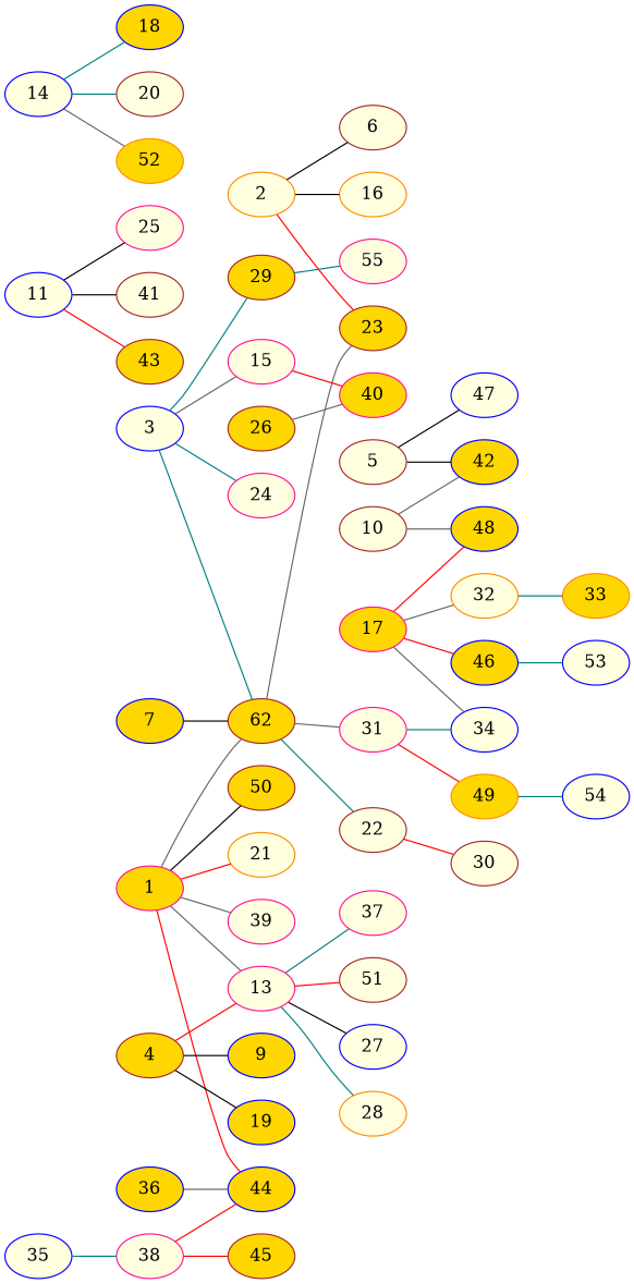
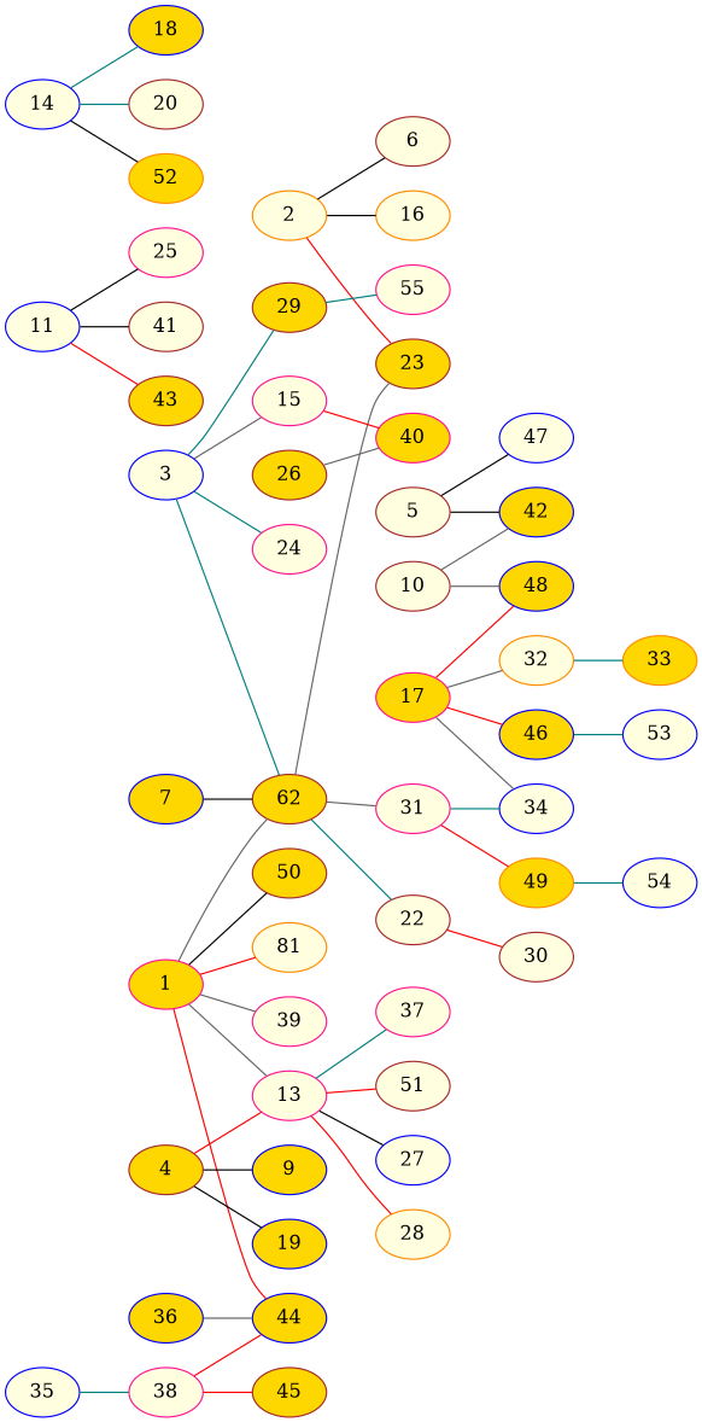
  graph {
    rankdir=LR
    node [color=blue fillcolor=lightyellow style=filled]
    edge [color=red weight=1.0]
    1 [color=deeppink fillcolor=gold]
    n2 [color=brown fillcolor=gold label=62]
    13 [color=deeppink]
-   21 [color=darkorange]
+   21 [color=darkorange label=81]
    39 [color=deeppink]
    44 [fillcolor=gold]
    50 [color=brown fillcolor=gold]
    23 [color=brown fillcolor=gold]
    22 [color=brown]
    31 [color=deeppink]
    27
    28 [color=darkorange]
    37 [color=deeppink]
    51 [color=brown]
    2 [color=darkorange]
    6 [color=brown]
    16 [color=darkorange]
    3
    15 [color=deeppink]
    24 [color=deeppink]
    29 [color=brown fillcolor=gold]
    40 [color=deeppink fillcolor=gold]
    55 [color=deeppink]
    4 [color=brown fillcolor=gold]
    9 [fillcolor=gold]
    19 [fillcolor=gold]
    5 [color=brown]
    47
    42 [fillcolor=gold]
    48 [fillcolor=gold]
    7 [fillcolor=gold]
    25 [color=deeppink]
    11
    41 [color=brown]
    43 [color=brown fillcolor=gold]
    18 [fillcolor=gold]
    10 [color=brown]
    30 [color=brown]
    34
    49 [color=darkorange fillcolor=gold]
    14
    20 [color=brown]
    52 [color=darkorange fillcolor=gold]
    17 [color=deeppink fillcolor=gold]
    32 [color=darkorange]
    46 [fillcolor=gold]
    33 [color=darkorange fillcolor=gold]
    53
    26 [color=brown fillcolor=gold]
    54
    38 [color=deeppink]
    35
    45 [color=brown fillcolor=gold]
    36 [fillcolor=gold]
    1 -- n2 [color=gray40]
    1 -- 13 [color=gray40]
    1 -- 21
    1 -- 39 [color=gray40]
    1 -- 44
    1 -- 50 [color=black]
    n2 -- 23 [color=gray40]
    n2 -- 22 [color=teal]
    n2 -- 31 [color=gray40]
    13 -- 27 [color=black]
-   13 -- 28 [color=teal]
+   13 -- 28
    13 -- 37 [color=teal]
    13 -- 51
    22 -- 30
    31 -- 34 [color=teal]
    31 -- 49
    2 -- 23
    2 -- 6 [color=black]
    2 -- 16 [color=black]
    3 -- n2 [color=teal]
    3 -- 15 [color=gray40]
    3 -- 24 [color=teal]
    3 -- 29 [color=teal]
    15 -- 40
    29 -- 55 [color=teal]
    4 -- 13
    4 -- 9 [color=black]
    4 -- 19 [color=black]
    5 -- 47 [color=black]
    5 -- 42 [color=black]
    7 -- n2 [color=black]
    11 -- 25 [color=black]
    11 -- 41 [color=black]
    11 -- 43
    10 -- 42 [color=gray40]
    10 -- 48 [color=gray40]
    49 -- 54 [color=teal]
    14 -- 18 [color=teal]
    14 -- 20 [color=teal]
-   14 -- 52 [color=gray40]
+   14 -- 52 [color=black]
    17 -- 48
    17 -- 34 [color=gray40]
    17 -- 32 [color=gray40]
    17 -- 46
    32 -- 33 [color=teal]
    46 -- 53 [color=teal]
    26 -- 40 [color=gray40]
    38 -- 44
    38 -- 45
    35 -- 38 [color=teal]
    36 -- 44 [color=gray40]
  }
